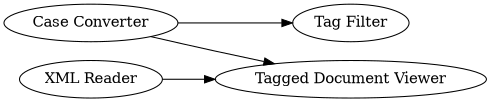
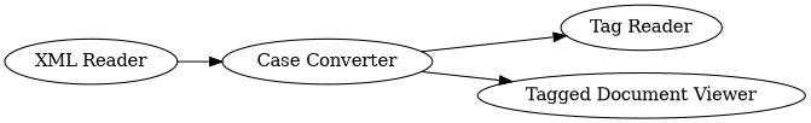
  digraph {
    rankdir=LR
    n1 [label="Case Converter"]
-   n2 [label="Tag Filter"]
+   n2 [label="Tag Reader"]
    n3 [label="Tagged Document Viewer"]
    n4 [label="XML Reader"]
    n1 -> n2
    n1 -> n3
-   n4 -> n3
+   n4 -> n1
  }
